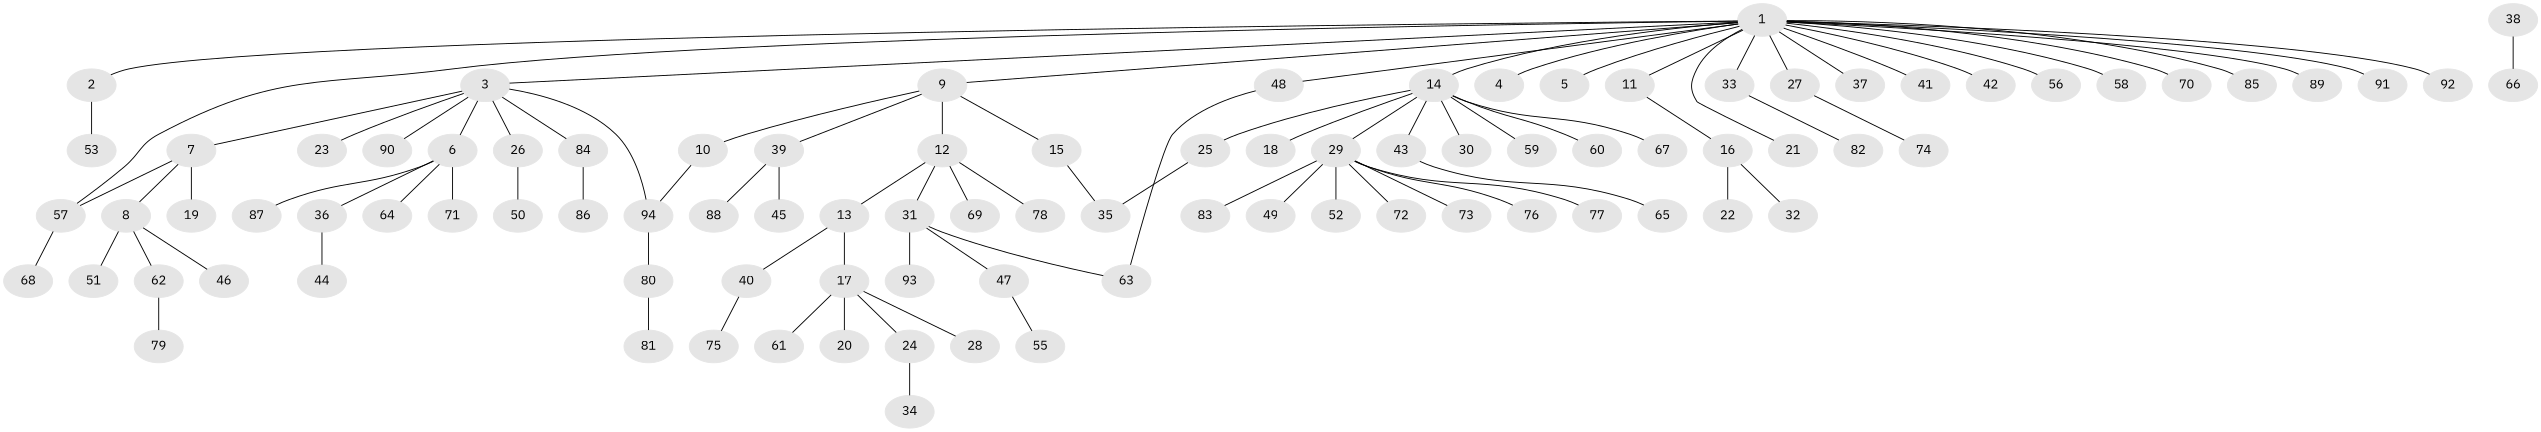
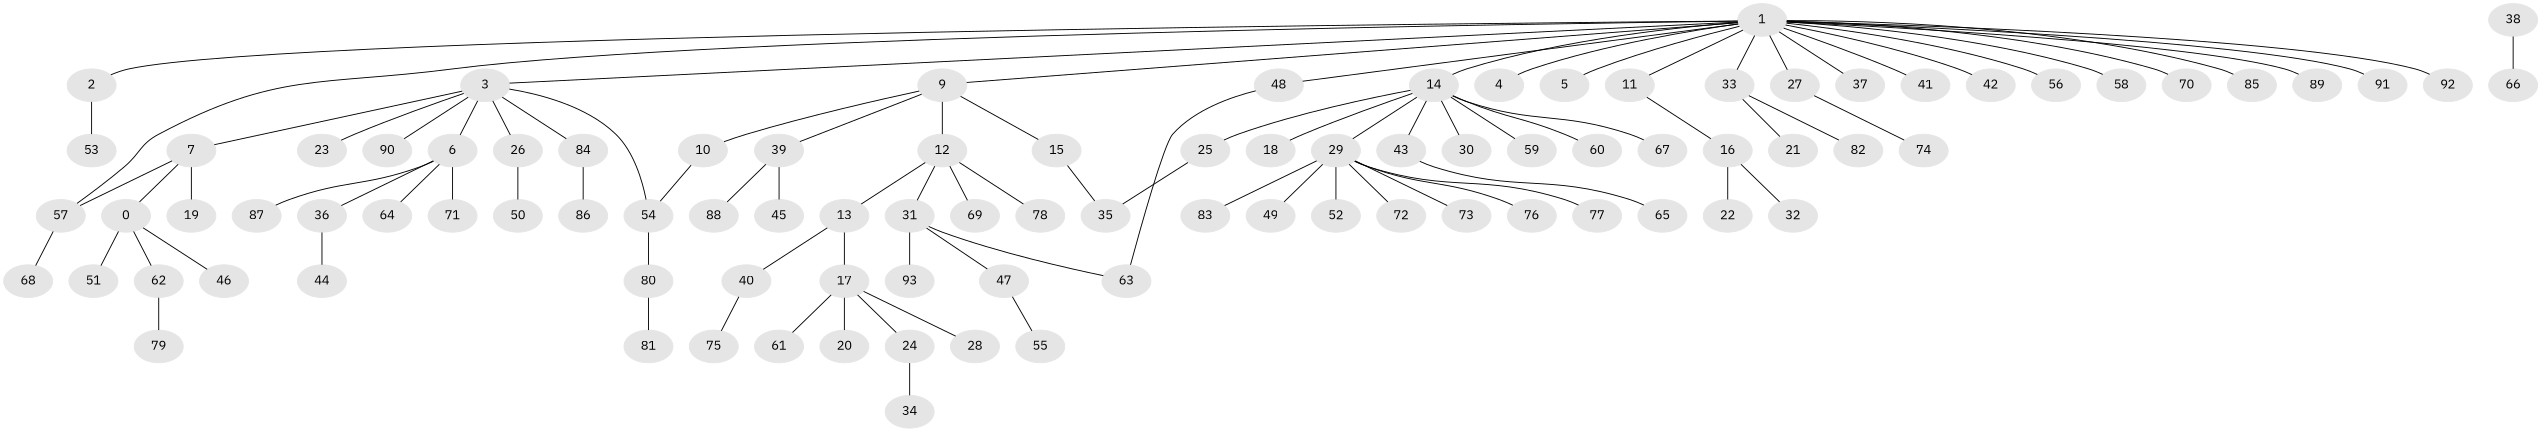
  graph {
    fontname="IBM Plex Sans"
    node [color=gray90 fontname="IBM Plex Sans" style=filled]
    edge [fontname="IBM Plex Sans"]
    1
    2
    3
    4
    5
    9
    11
    14
    21
    27
    33
    37
    41
    42
    48
    56
    57
    58
    70
    85
    89
    91
    92
    53
    6
    7
    23
    26
-   54 [label=94]
+   54
    84
    90
    10
    12
    15
    39
    16
    18
    25
    29
    30
    43
    59
    60
    67
    74
    82
    63
    68
    36
    64
    71
    87
-   8
+   8 [label=0]
    19
    50
    80
    86
    44
    46
    51
    62
    79
    13
    31
    69
    78
    35
    45
    88
    22
    32
    17
    40
    47
    93
    20
    24
    28
    61
    75
    49
    52
    72
    73
    76
    77
    83
    65
    34
    38
    66
    55
    81
    1 -- 2
    1 -- 3
    1 -- 4
    1 -- 5
    1 -- 9
    1 -- 11
    1 -- 14
-   1 -- 21
+   33 -- 21
    1 -- 27
    1 -- 33
    1 -- 37
    1 -- 41
    1 -- 42
    1 -- 48
    1 -- 56
    1 -- 57
    1 -- 58
    1 -- 70
    1 -- 85
    1 -- 89
    1 -- 91
    1 -- 92
    2 -- 53
    3 -- 6
    3 -- 7
    3 -- 23
    3 -- 26
    3 -- 54
    3 -- 84
    3 -- 90
    9 -- 10
    9 -- 12
    9 -- 15
    9 -- 39
    11 -- 16
    14 -- 18
    14 -- 25
    14 -- 29
    14 -- 30
    14 -- 43
    14 -- 59
    14 -- 60
    14 -- 67
    27 -- 74
    33 -- 82
    48 -- 63
    57 -- 68
    6 -- 36
    6 -- 64
    6 -- 71
    6 -- 87
    7 -- 57
    7 -- 8
    7 -- 19
    26 -- 50
    54 -- 80
    84 -- 86
    10 -- 54
    12 -- 13
    12 -- 31
    12 -- 69
    12 -- 78
    15 -- 35
    39 -- 45
    39 -- 88
    16 -- 22
    16 -- 32
    25 -- 35
    29 -- 49
    29 -- 52
    29 -- 72
    29 -- 73
    29 -- 76
    29 -- 77
    29 -- 83
    43 -- 65
    36 -- 44
    8 -- 46
    8 -- 51
    8 -- 62
    80 -- 81
    62 -- 79
    13 -- 17
    13 -- 40
    31 -- 63
    31 -- 47
    31 -- 93
    17 -- 20
    17 -- 24
    17 -- 28
    17 -- 61
    40 -- 75
    47 -- 55
    24 -- 34
    38 -- 66
  }
